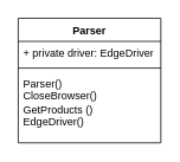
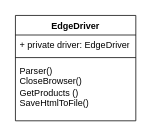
  <mxCell id="0" />
  <mxCell id="1" parent="0" />
- <mxCell id="2" value="Parser" style="swimlane;fontStyle=1;align=center;verticalAlign=top;childLayout=stackLayout;horizontal=1;startSize=26;horizontalStack=0;resizeParent=1;resizeParentMax=0;resizeLast=0;collapsible=1;marginBottom=0;whiteSpace=wrap;html=1;" vertex="1" parent="1"><mxGeometry x="20" y="20" width="160" height="140" as="geometry" /></mxCell>
+ <mxCell id="2" value="EdgeDriver" style="swimlane;fontStyle=1;align=center;verticalAlign=top;childLayout=stackLayout;horizontal=1;startSize=26;horizontalStack=0;resizeParent=1;resizeParentMax=0;resizeLast=0;collapsible=1;marginBottom=0;whiteSpace=wrap;html=1;" vertex="1" parent="1"><mxGeometry x="20" y="20" width="160" height="140" as="geometry" /></mxCell>
  <mxCell id="3" value="+ private driver: EdgeDriver" style="text;strokeColor=none;fillColor=none;align=left;verticalAlign=top;spacingLeft=4;spacingRight=4;overflow=hidden;rotatable=0;points=[[0,0.5],[1,0.5]];portConstraint=eastwest;whiteSpace=wrap;html=1;" vertex="1" parent="2"><mxGeometry y="26" width="160" height="26" as="geometry" /></mxCell>
  <mxCell id="4" value="" style="line;strokeWidth=1;fillColor=none;align=left;verticalAlign=middle;spacingTop=-1;spacingLeft=3;spacingRight=3;rotatable=0;labelPosition=right;points=[];portConstraint=eastwest;strokeColor=inherit;" vertex="1" parent="2"><mxGeometry y="52" width="160" height="8" as="geometry" /></mxCell>
- <mxCell id="5" value="Parser()&lt;div&gt;CloseBrowser()&lt;/div&gt;&lt;div&gt;GetProducts ()&lt;br&gt;&lt;/div&gt;&lt;div&gt;EdgeDriver()&lt;/div&gt;" style="text;strokeColor=none;fillColor=none;align=left;verticalAlign=top;spacingLeft=4;spacingRight=4;overflow=hidden;rotatable=0;points=[[0,0.5],[1,0.5]];portConstraint=eastwest;whiteSpace=wrap;html=1;" vertex="1" parent="2"><mxGeometry y="60" width="160" height="80" as="geometry" /></mxCell>
+ <mxCell id="5" value="Parser()&lt;div&gt;CloseBrowser()&lt;/div&gt;&lt;div&gt;GetProducts ()&lt;br&gt;&lt;/div&gt;&lt;div&gt;SaveHtmlToFile()&lt;/div&gt;" style="text;strokeColor=none;fillColor=none;align=left;verticalAlign=top;spacingLeft=4;spacingRight=4;overflow=hidden;rotatable=0;points=[[0,0.5],[1,0.5]];portConstraint=eastwest;whiteSpace=wrap;html=1;" vertex="1" parent="2"><mxGeometry y="60" width="160" height="80" as="geometry" /></mxCell>
